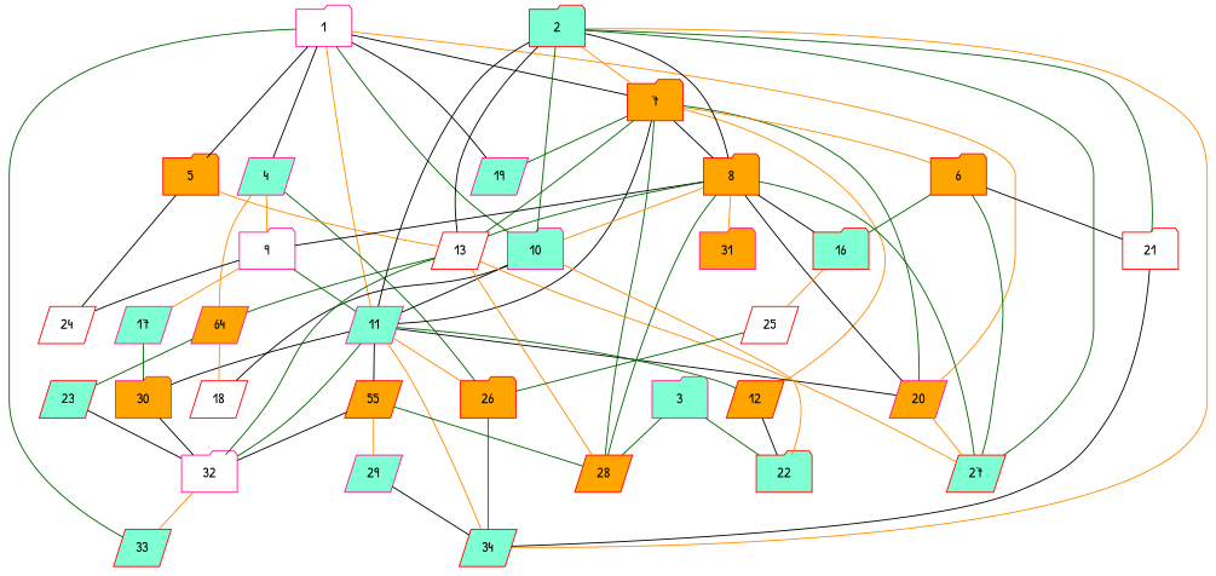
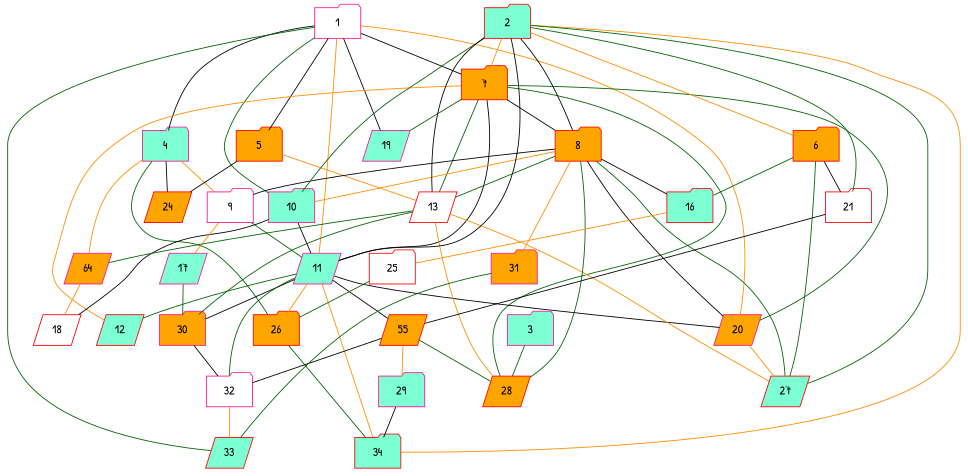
  graph {
    fontname="Patrick Hand"
    node [color=red fillcolor=aquamarine fontname="Patrick Hand" shape=folder style=filled]
    edge [color=darkgreen fontname="Patrick Hand" weight=1.0]
    1 [color=deeppink fillcolor=white]
-   4 [color=deeppink shape=parallelogram]
+   4 [color=deeppink]
    5 [fillcolor=orange]
    7 [fillcolor=orange]
    10 [color=deeppink]
    11 [color=deeppink shape=parallelogram]
    19 [color=deeppink shape=parallelogram]
    20 [color=deeppink fillcolor=orange shape=parallelogram]
    33 [shape=parallelogram]
-   24 [fillcolor=white shape=parallelogram]
+   24 [fillcolor=orange shape=parallelogram]
    9 [color=deeppink fillcolor=white]
    n12 [color=deeppink fillcolor=orange label=64 shape=parallelogram]
    26 [fillcolor=orange]
    13 [fillcolor=white shape=parallelogram]
    8 [fillcolor=orange]
    28 [fillcolor=orange shape=parallelogram]
-   12 [fillcolor=orange shape=parallelogram]
-   22
+   12 [shape=parallelogram]
    18 [fillcolor=white shape=parallelogram]
-   34 [shape=parallelogram]
+   34
    n21 [fillcolor=orange label=55 shape=parallelogram]
    30 [color=deeppink fillcolor=orange]
    32 [color=deeppink fillcolor=white]
    27 [shape=parallelogram]
    2
    6 [fillcolor=orange]
    21 [fillcolor=white]
    16
    31 [color=deeppink fillcolor=orange]
-   25 [fillcolor=white shape=parallelogram]
+   25 [fillcolor=white]
    3 [color=deeppink]
    17 [color=deeppink shape=parallelogram]
-   23 [shape=parallelogram]
-   29 [color=deeppink shape=parallelogram]
+   29 [color=deeppink]
    1 -- 4 [color=black]
    1 -- 5 [color=black]
    1 -- 7 [color=black weight=2.0]
    1 -- 10
    1 -- 11 [color=darkorange weight=4.0]
    1 -- 19 [color=black]
    1 -- 20 [color=darkorange weight=2.0]
    1 -- 33
-   9 -- 24 [color=black weight=2.0]
+   4 -- 24 [color=black weight=2.0]
    4 -- 9 [color=darkorange weight=2.0]
    4 -- n12 [color=darkorange weight=2.0]
    4 -- 26
    5 -- 24 [color=black]
    5 -- 13 [color=darkorange]
    7 -- 11 [color=black]
    7 -- 19
    7 -- 20 [weight=2.0]
    7 -- 13
    7 -- 8 [color=black]
    7 -- 28
    7 -- 12 [color=darkorange]
    10 -- 11 [color=black weight=3.0]
-   10 -- 22 [color=darkorange weight=2.0]
    10 -- 18 [color=black]
    11 -- 20 [color=black]
    11 -- 26 [color=darkorange weight=2.0]
    11 -- 12
    11 -- 34 [color=darkorange]
    11 -- n21 [color=black]
    11 -- 30 [color=black]
    11 -- 32
    20 -- 27 [color=darkorange]
    9 -- 11
    9 -- 17 [color=darkorange]
    n12 -- 18 [color=darkorange]
-   n12 -- 23
    26 -- 34
    13 -- n12
    13 -- 28 [color=darkorange]
-   13 -- 32
+   13 -- 30
    13 -- 27 [color=darkorange]
    8 -- 10 [color=darkorange]
    8 -- 20 [color=black]
    8 -- 9 [color=black]
    8 -- 13 [weight=2.0]
    8 -- 28 [weight=2.0]
    8 -- 27
    8 -- 16 [color=black]
    8 -- 31 [color=darkorange]
-   12 -- 22 [color=black]
    n21 -- 28
    n21 -- 32 [color=black]
    n21 -- 29 [color=darkorange]
    30 -- 32 [color=black]
    32 -- 33 [color=darkorange]
    2 -- 7 [color=darkorange]
    2 -- 10 [weight=2.0]
    2 -- 11 [color=black]
    2 -- 13 [color=black weight=3.0]
    2 -- 8 [color=black]
    2 -- 34 [color=darkorange]
    2 -- 27
-   7 -- 6 [color=darkorange]
+   2 -- 6 [color=darkorange]
    2 -- 21
    6 -- 27
    6 -- 21 [color=black]
    6 -- 16
-   21 -- 34 [color=black]
+   21 -- n21 [color=black]
    16 -- 25 [color=darkorange]
+   31 -- 33
    25 -- 26
    3 -- 28
-   3 -- 22
    17 -- 30
-   23 -- 32 [color=black]
    29 -- 34 [color=black]
  }
